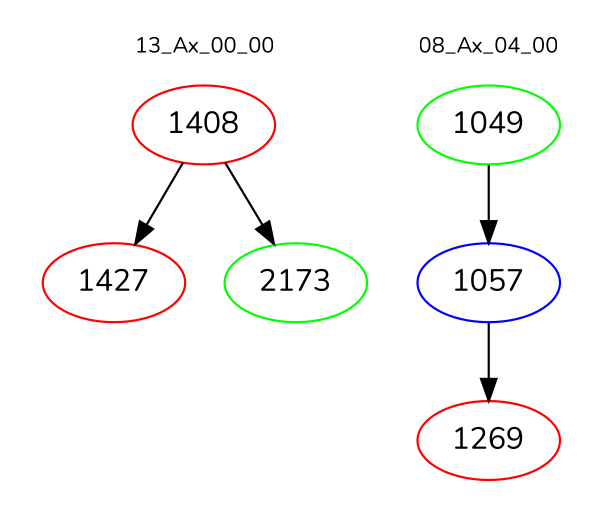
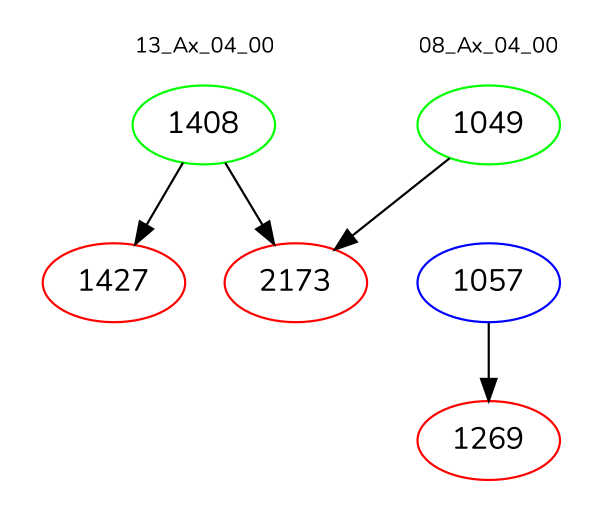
  digraph {
    fontname=Nunito
    node [color=red fontname=Nunito]
    edge [color=black fontname=Nunito]
-   n1 [label=1408]
+   n1 [color=green label=1408]
    n2 [label=1427]
-   n3 [color=green label=2173]
+   n3 [label=2173]
    n4 [color=green label=1049]
    n5 [color=blue label=1057]
    n6 [label=1269]
    subgraph cluster_1 {
      color=white
      fontsize=10
-     label="13_Ax_00_00"
+     label="13_Ax_04_00"
      n1
      n2
      n3
    }
    subgraph cluster_2 {
      color=white
      fontsize=10
      label="08_Ax_04_00"
      n4
      n5
      n6
    }
    n1 -> n2
    n1 -> n3
-   n4 -> n5
+   n4 -> n3
    n5 -> n6
  }
